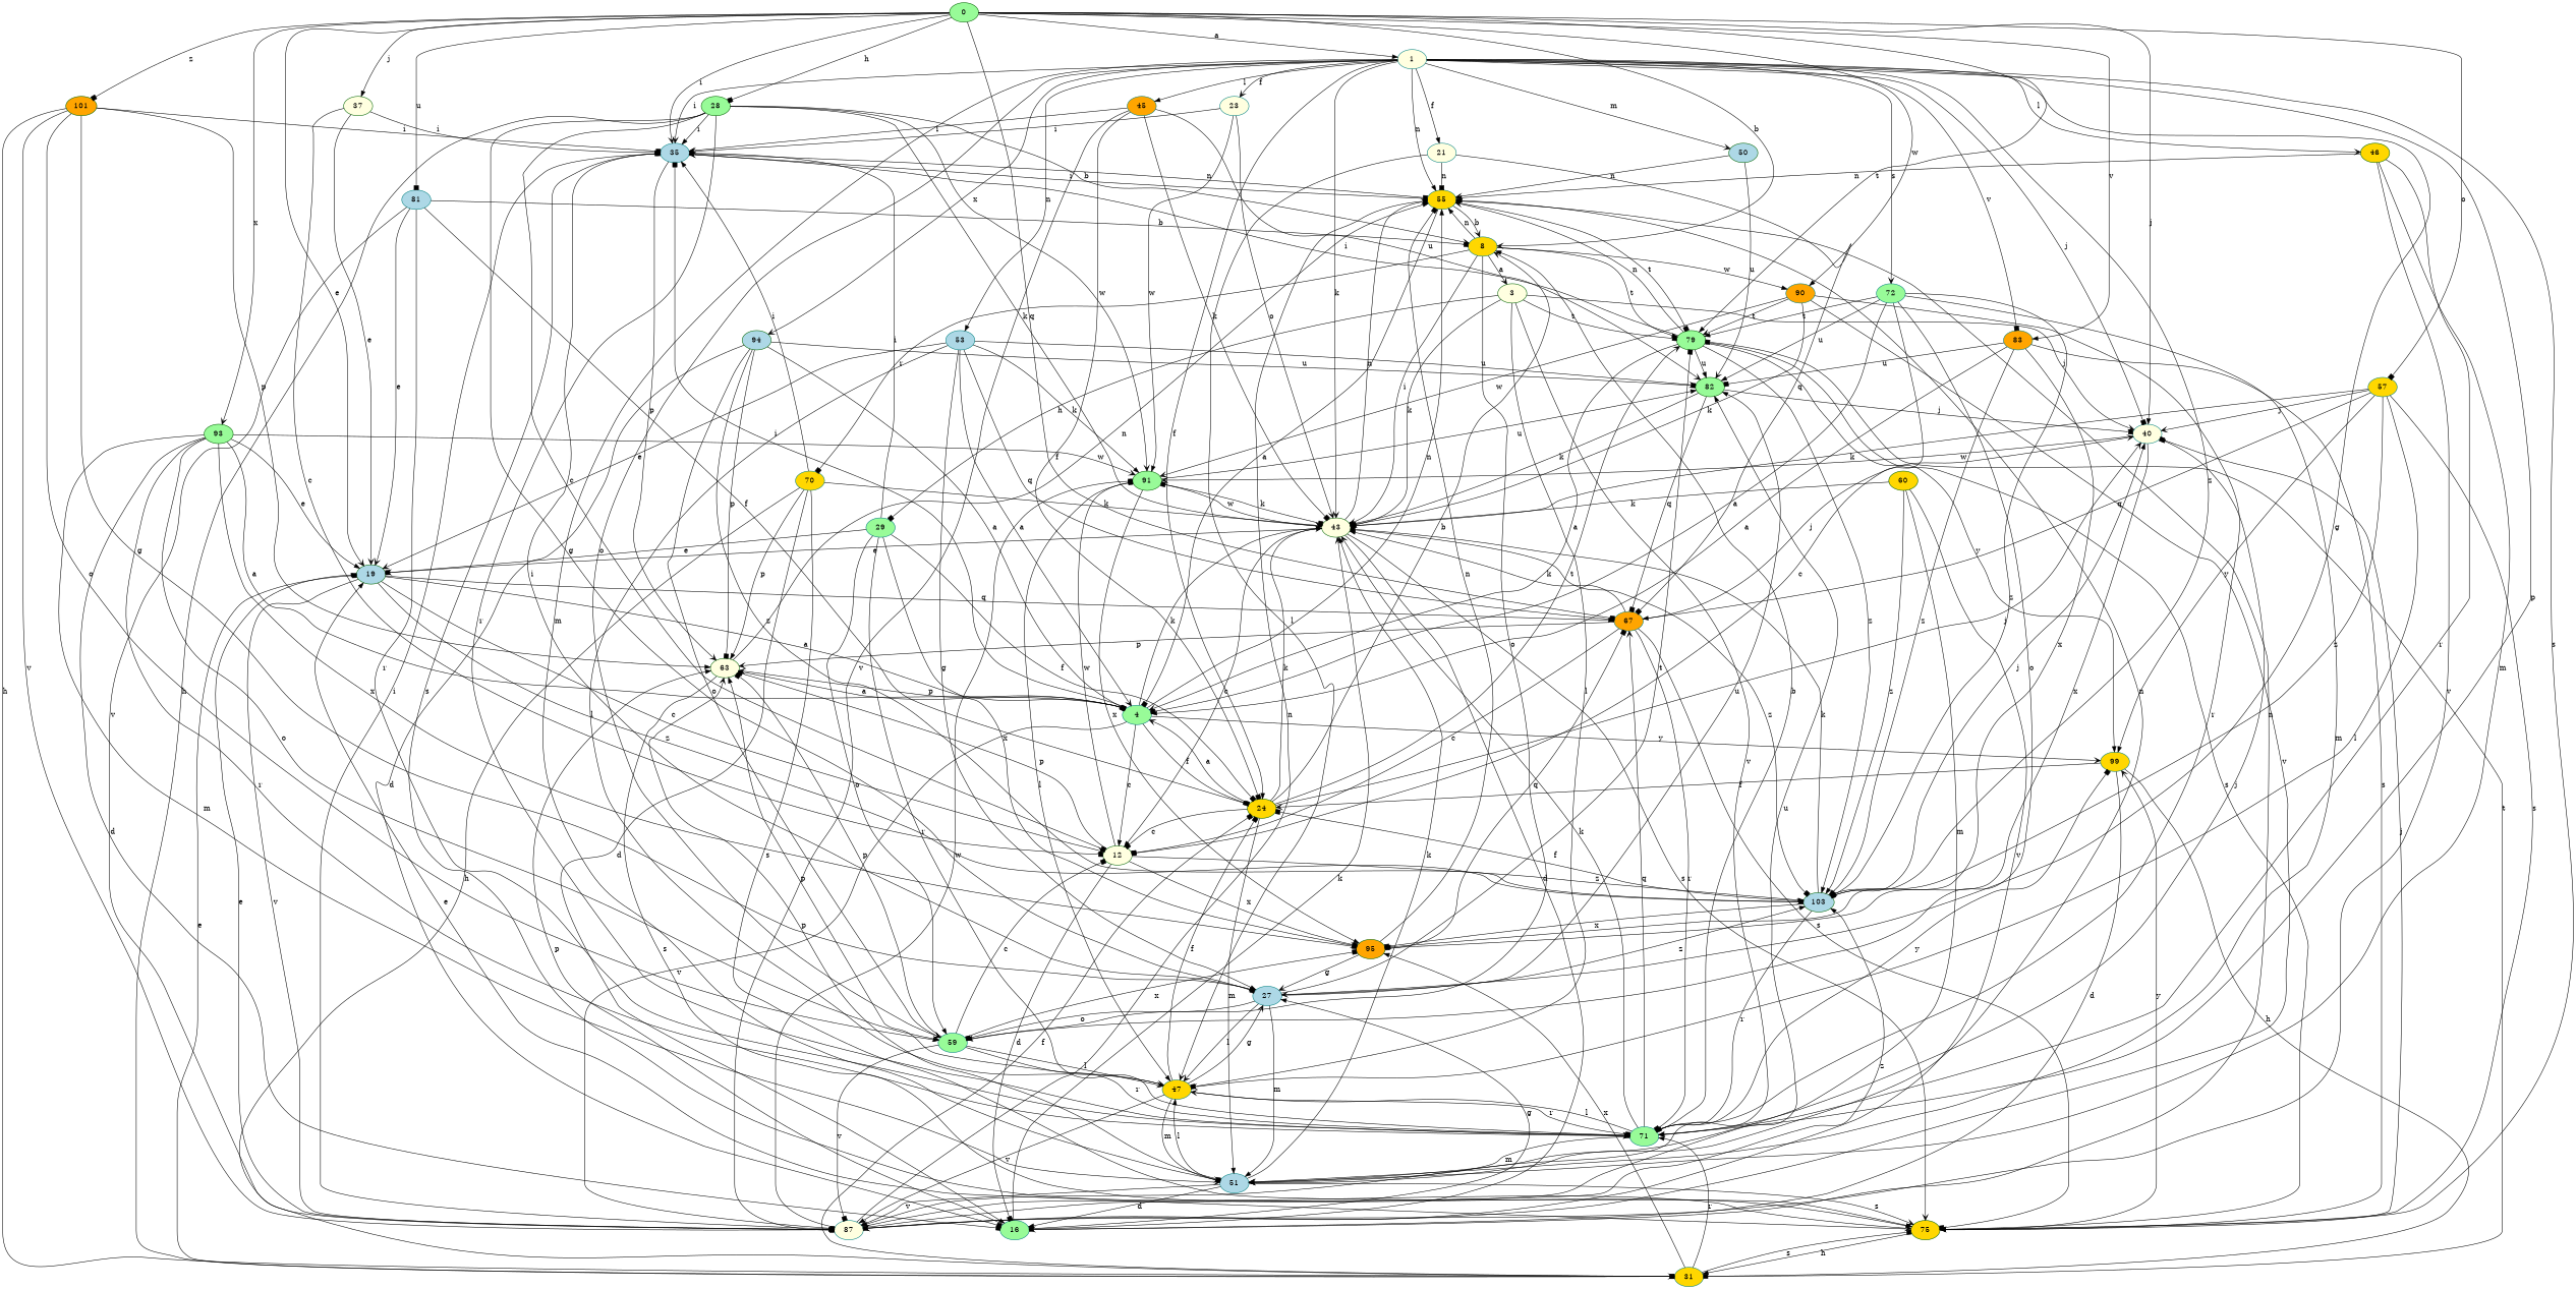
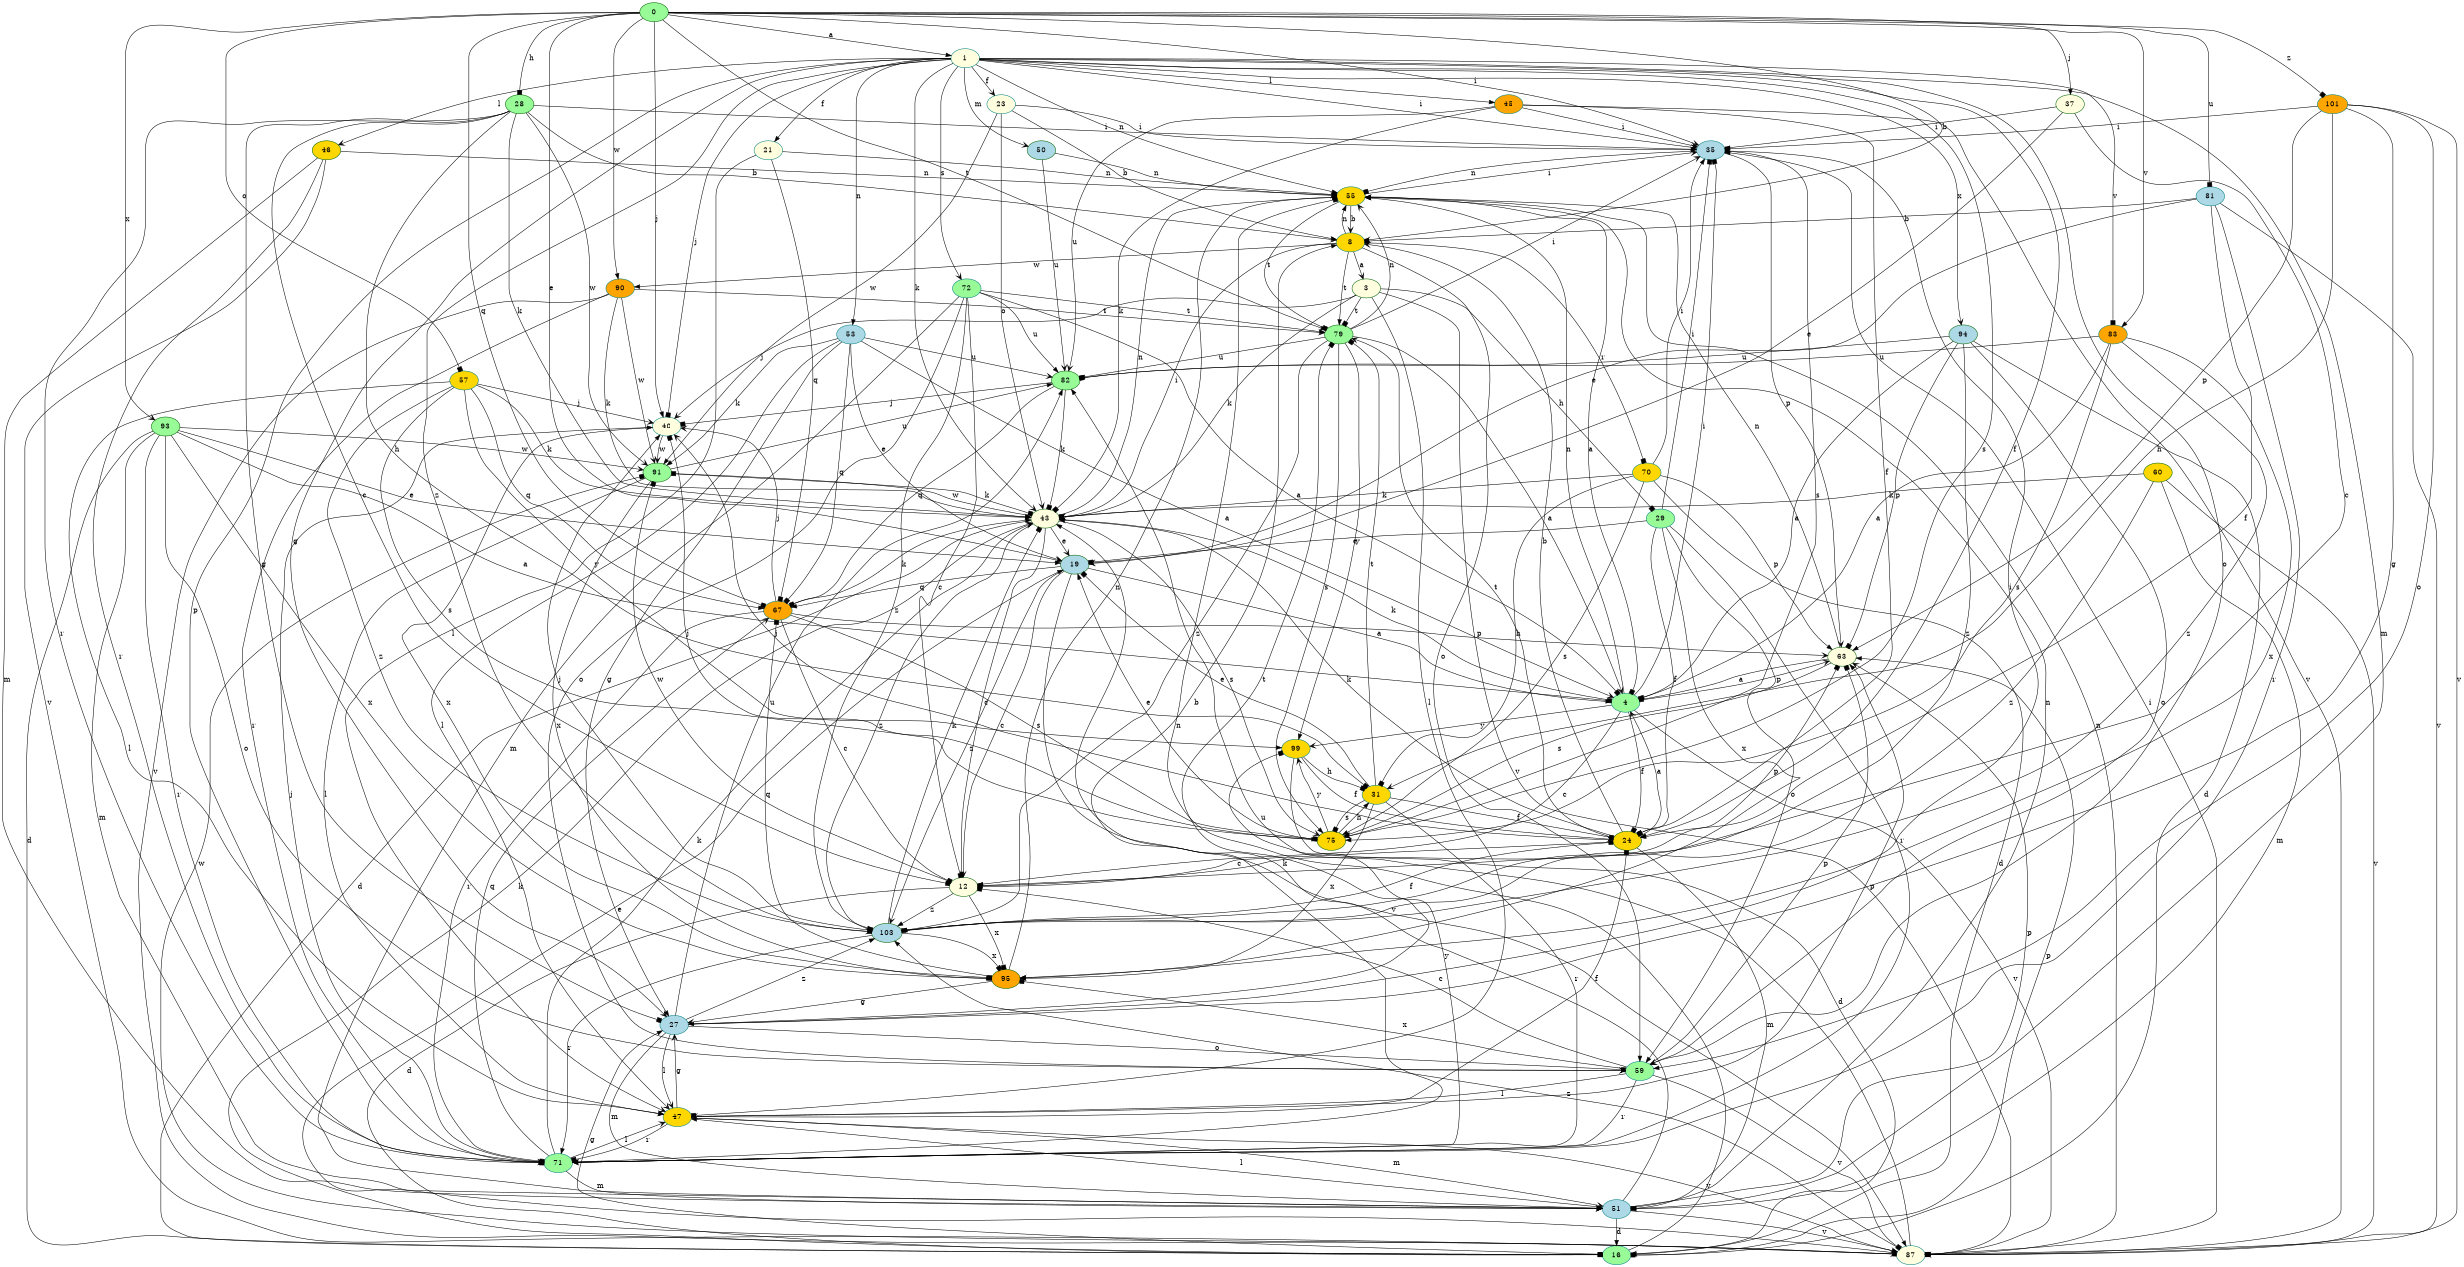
  strict digraph {
    node [color=teal fillcolor=palegreen style=filled]
    edge [arrowhead=vee]
    0 [color=darkgreen]
    1 [fillcolor=lightyellow]
    8 [fillcolor=gold]
    19 [color=darkgreen fillcolor=lightblue]
    28 [color=darkgreen]
    35 [fillcolor=lightblue]
    37 [color=darkgreen fillcolor=lightyellow]
    40 [fillcolor=lightyellow]
    57 [fillcolor=gold]
    67 [fillcolor=orange]
    79 [color=darkgreen]
    81 [fillcolor=lightblue]
    83 [fillcolor=orange]
    90 [fillcolor=orange]
    93 [color=darkgreen]
-   101 [color=darkgreen fillcolor=orange]
+   101 [fillcolor=orange]
    21 [fillcolor=lightyellow]
    23 [fillcolor=lightyellow]
    24 [color=darkgreen fillcolor=gold]
    27 [fillcolor=lightblue]
    43 [color=darkgreen fillcolor=lightyellow]
    45 [fillcolor=orange]
    46 [color=darkgreen fillcolor=gold]
    50 [color=darkgreen fillcolor=lightblue]
    51 [fillcolor=lightblue]
    53 [fillcolor=lightblue]
    55 [fillcolor=gold]
    59
    72
    75 [color=darkgreen fillcolor=gold]
    94 [color=darkgreen fillcolor=lightblue]
    103 [color=darkgreen fillcolor=lightblue]
    71
    3 [color=darkgreen fillcolor=lightyellow]
    70 [fillcolor=gold]
    87 [fillcolor=lightyellow]
    4
    12 [color=darkgreen fillcolor=lightyellow]
    91 [color=darkgreen]
    31 [fillcolor=gold]
    63 [color=darkgreen fillcolor=lightyellow]
    95 [color=darkgreen fillcolor=orange]
    47 [fillcolor=gold]
    99 [fillcolor=gold]
    82 [color=darkgreen]
    16
    60 [color=darkgreen fillcolor=gold]
    29
    0 -> 1 [arrowhead=normal label=a]
    0 -> 8 [label=b]
    0 -> 19 [label=e]
    0 -> 28 [arrowhead=box label=h]
    0 -> 35 [label=i]
    0 -> 37 [arrowhead=normal label=j]
    0 -> 40 [arrowhead=normal label=j]
    0 -> 57 [arrowhead=box label=o]
    0 -> 67 [arrowhead=box label=q]
    0 -> 79 [arrowhead=normal label=t]
    0 -> 81 [arrowhead=box label=u]
    0 -> 83 [arrowhead=normal label=v]
    0 -> 90 [arrowhead=normal label=w]
    0 -> 93 [label=x]
    0 -> 101 [arrowhead=box label=z]
    1 -> 35 [label=i]
    1 -> 40 [arrowhead=box label=j]
    1 -> 83 [arrowhead=box label=v]
    1 -> 21 [arrowhead=normal label=f]
    1 -> 23 [label=f]
    1 -> 24 [arrowhead=normal label=f]
    1 -> 27 [label=g]
    1 -> 43 [label=k]
    1 -> 45 [arrowhead=normal label=l]
    1 -> 46 [label=l]
    1 -> 50 [label=m]
    1 -> 51 [arrowhead=box label=m]
    1 -> 53 [arrowhead=normal label=n]
    1 -> 55 [arrowhead=normal label=n]
    1 -> 59 [label=o]
    1 -> 72 [label=s]
    1 -> 75 [label=s]
    1 -> 94 [label=x]
    1 -> 103 [label=z]
    1 -> 71 [arrowhead=normal label=p]
    8 -> 79 [arrowhead=normal label=t]
    8 -> 90 [arrowhead=normal label=w]
    8 -> 43 [label=i]
    8 -> 55 [arrowhead=normal label=n]
    8 -> 59 [arrowhead=normal label=o]
    8 -> 3 [label=a]
    8 -> 70 [arrowhead=box label=r]
    19 -> 67 [arrowhead=normal label=q]
    19 -> 103 [label=z]
    19 -> 87 [arrowhead=normal label=v]
    19 -> 4 [arrowhead=normal label=a]
    19 -> 12 [label=c]
    28 -> 8 [label=b]
    28 -> 35 [arrowhead=normal label=i]
    28 -> 27 [arrowhead=box label=g]
    28 -> 43 [label=k]
    28 -> 71 [arrowhead=box label=r]
    28 -> 12 [arrowhead=box label=c]
    28 -> 91 [label=w]
    28 -> 31 [arrowhead=box label=h]
    35 -> 55 [arrowhead=box label=n]
    35 -> 75 [label=s]
    35 -> 63 [label=p]
    37 -> 19 [label=e]
    37 -> 35 [arrowhead=normal label=i]
    37 -> 12 [arrowhead=box label=c]
    40 -> 91 [label=w]
    40 -> 95 [arrowhead=box label=x]
    57 -> 40 [label=j]
    57 -> 67 [arrowhead=normal label=q]
    57 -> 43 [arrowhead=normal label=k]
    57 -> 75 [arrowhead=normal label=s]
    57 -> 103 [arrowhead=box label=z]
    57 -> 47 [label=l]
    57 -> 99 [arrowhead=normal label=y]
    67 -> 40 [label=j]
    67 -> 43 [arrowhead=normal label=k]
    67 -> 75 [arrowhead=box label=s]
    67 -> 71 [arrowhead=box label=r]
    67 -> 12 [arrowhead=box label=c]
    67 -> 63 [label=p]
    79 -> 35 [label=i]
    79 -> 55 [label=n]
    79 -> 75 [arrowhead=normal label=s]
    79 -> 103 [arrowhead=normal label=z]
    79 -> 4 [label=a]
    79 -> 99 [arrowhead=normal label=y]
    79 -> 82 [arrowhead=normal label=u]
    81 -> 8 [arrowhead=box label=b]
    81 -> 19 [label=e]
    81 -> 24 [arrowhead=normal label=f]
    81 -> 71 [label=r]
    81 -> 87 [arrowhead=normal label=v]
    83 -> 75 [arrowhead=normal label=s]
    83 -> 103 [arrowhead=normal label=z]
    83 -> 4 [arrowhead=normal label=a]
    83 -> 95 [arrowhead=normal label=x]
    83 -> 82 [arrowhead=box label=u]
    90 -> 79 [label=t]
    90 -> 43 [arrowhead=normal label=k]
    90 -> 71 [arrowhead=box label=r]
    90 -> 87 [label=v]
    90 -> 91 [label=w]
    93 -> 19 [arrowhead=normal label=e]
    93 -> 51 [label=m]
    93 -> 59 [label=o]
    93 -> 71 [label=r]
    93 -> 4 [arrowhead=box label=a]
    93 -> 91 [label=w]
    93 -> 95 [arrowhead=box label=x]
    93 -> 16 [arrowhead=box label=d]
    101 -> 35 [arrowhead=box label=i]
    101 -> 27 [arrowhead=normal label=g]
    101 -> 59 [arrowhead=normal label=o]
    101 -> 87 [arrowhead=box label=v]
    101 -> 31 [label=h]
    101 -> 63 [arrowhead=normal label=p]
    21 -> 67 [arrowhead=box label=q]
    21 -> 55 [arrowhead=box label=n]
    21 -> 47 [label=l]
+   23 -> 8 [arrowhead=normal label=b]
    23 -> 35 [label=i]
    23 -> 43 [label=o]
    23 -> 91 [arrowhead=normal label=w]
    24 -> 8 [label=b]
    24 -> 40 [label=j]
    24 -> 79 [label=t]
    24 -> 43 [label=k]
    24 -> 51 [arrowhead=normal label=m]
    24 -> 4 [label=a]
    24 -> 12 [arrowhead=box label=c]
    27 -> 35 [arrowhead=box label=i]
    27 -> 79 [arrowhead=box label=t]
    27 -> 51 [arrowhead=normal label=m]
    27 -> 59 [arrowhead=box label=o]
    27 -> 103 [arrowhead=normal label=z]
    27 -> 47 [label=l]
    27 -> 82 [arrowhead=normal label=u]
    43 -> 19 [label=e]
    43 -> 55 [arrowhead=box label=n]
    43 -> 75 [label=s]
    43 -> 103 [arrowhead=box label=z]
    43 -> 12 [arrowhead=normal label=c]
    43 -> 91 [arrowhead=box label=w]
    43 -> 16 [arrowhead=box label=d]
    45 -> 35 [label=i]
    45 -> 24 [arrowhead=box label=f]
    45 -> 43 [arrowhead=box label=k]
    45 -> 87 [arrowhead=box label=v]
    45 -> 82 [label=u]
    46 -> 51 [label=m]
    46 -> 55 [arrowhead=normal label=n]
    46 -> 71 [label=r]
    46 -> 87 [arrowhead=box label=v]
    50 -> 55 [label=n]
    50 -> 82 [label=u]
    51 -> 43 [arrowhead=normal label=k]
    51 -> 55 [arrowhead=normal label=n]
-   51 -> 75 [label=s]
    51 -> 87 [label=v]
    51 -> 63 [label=p]
    51 -> 47 [arrowhead=normal label=l]
    51 -> 16 [arrowhead=normal label=d]
    53 -> 19 [label=e]
    53 -> 67 [arrowhead=box label=q]
    53 -> 27 [arrowhead=normal label=g]
    53 -> 4 [label=a]
    53 -> 91 [arrowhead=normal label=k]
    53 -> 47 [label=l]
    53 -> 82 [label=u]
    55 -> 8 [label=b]
    55 -> 35 [label=i]
    55 -> 79 [arrowhead=box label=t]
    55 -> 4 [arrowhead=box label=a]
    59 -> 71 [arrowhead=normal label=r]
    59 -> 87 [arrowhead=box label=v]
    59 -> 12 [arrowhead=box label=c]
    59 -> 63 [arrowhead=box label=p]
    59 -> 95 [arrowhead=box label=x]
    59 -> 47 [label=l]
    72 -> 79 [arrowhead=normal label=t]
    72 -> 51 [label=m]
    72 -> 59 [label=o]
    72 -> 103 [arrowhead=normal label=z]
    72 -> 4 [arrowhead=box label=a]
    72 -> 12 [arrowhead=box label=c]
    72 -> 82 [arrowhead=normal label=u]
    75 -> 19 [arrowhead=normal label=e]
    75 -> 40 [arrowhead=box label=j]
    75 -> 31 [arrowhead=normal label=h]
    75 -> 99 [label=y]
    94 -> 59 [label=o]
    94 -> 103 [arrowhead=box label=z]
    94 -> 4 [arrowhead=box label=a]
    94 -> 63 [arrowhead=box label=p]
    94 -> 82 [arrowhead=box label=u]
    94 -> 16 [arrowhead=box label=d]
    103 -> 40 [arrowhead=normal label=j]
    103 -> 24 [arrowhead=box label=f]
    103 -> 43 [arrowhead=box label=k]
    103 -> 71 [arrowhead=normal label=r]
    103 -> 95 [arrowhead=box label=x]
    71 -> 8 [arrowhead=normal label=b]
    71 -> 40 [arrowhead=normal label=j]
    71 -> 67 [label=q]
    71 -> 43 [label=k]
    71 -> 51 [arrowhead=normal label=m]
    71 -> 47 [label=l]
    71 -> 99 [arrowhead=box label=y]
    3 -> 40 [label=j]
    3 -> 79 [arrowhead=box label=t]
    3 -> 43 [label=k]
    3 -> 87 [arrowhead=normal label=v]
    3 -> 47 [arrowhead=box label=l]
    3 -> 29 [arrowhead=box label=h]
    70 -> 35 [arrowhead=normal label=i]
    70 -> 43 [label=k]
    70 -> 75 [arrowhead=normal label=s]
    70 -> 31 [arrowhead=box label=h]
    70 -> 63 [arrowhead=normal label=p]
    70 -> 16 [arrowhead=normal label=d]
    87 -> 19 [arrowhead=normal label=e]
    87 -> 35 [arrowhead=normal label=i]
    87 -> 55 [label=n]
    87 -> 103 [arrowhead=normal label=z]
    87 -> 91 [arrowhead=box label=w]
    87 -> 82 [arrowhead=normal label=u]
    4 -> 35 [arrowhead=box label=i]
    4 -> 24 [arrowhead=box label=f]
    4 -> 43 [arrowhead=normal label=k]
    4 -> 55 [arrowhead=normal label=n]
    4 -> 87 [arrowhead=box label=v]
    4 -> 12 [arrowhead=normal label=c]
    4 -> 63 [label=p]
    4 -> 99 [label=y]
    12 -> 103 [arrowhead=normal label=z]
    12 -> 91 [arrowhead=box label=w]
    12 -> 63 [arrowhead=box label=p]
    12 -> 95 [arrowhead=box label=x]
    12 -> 16 [arrowhead=box label=d]
    91 -> 43 [arrowhead=box label=k]
    91 -> 95 [arrowhead=normal label=x]
    91 -> 47 [arrowhead=normal label=l]
    91 -> 82 [arrowhead=normal label=u]
    31 -> 19 [arrowhead=box label=e]
    31 -> 79 [arrowhead=box label=t]
    31 -> 24 [arrowhead=box label=f]
    31 -> 75 [arrowhead=box label=s]
    31 -> 71 [arrowhead=normal label=r]
    31 -> 95 [arrowhead=normal label=x]
    63 -> 55 [arrowhead=normal label=n]
    63 -> 75 [arrowhead=normal label=s]
    63 -> 4 [arrowhead=box label=a]
    95 -> 67 [arrowhead=box label=q]
    95 -> 27 [label=g]
    95 -> 55 [arrowhead=box label=n]
    47 -> 24 [arrowhead=box label=f]
    47 -> 27 [label=g]
    47 -> 51 [label=m]
    47 -> 71 [arrowhead=box label=r]
    47 -> 87 [arrowhead=normal label=v]
    47 -> 63 [arrowhead=normal label=p]
    99 -> 24 [label=f]
    99 -> 31 [arrowhead=box label=h]
    99 -> 16 [label=d]
    82 -> 40 [arrowhead=box label=j]
    82 -> 67 [arrowhead=box label=q]
    82 -> 43 [arrowhead=box label=k]
    16 -> 27 [arrowhead=normal label=g]
    16 -> 43 [label=k]
    16 -> 55 [arrowhead=box label=n]
    16 -> 63 [arrowhead=normal label=p]
    60 -> 43 [arrowhead=box label=k]
    60 -> 51 [label=m]
    60 -> 103 [arrowhead=normal label=z]
    60 -> 87 [label=v]
    29 -> 19 [arrowhead=box label=e]
    29 -> 35 [arrowhead=box label=i]
    29 -> 24 [arrowhead=box label=f]
    29 -> 59 [arrowhead=normal label=o]
    29 -> 71 [label=r]
    29 -> 95 [label=x]
  }
